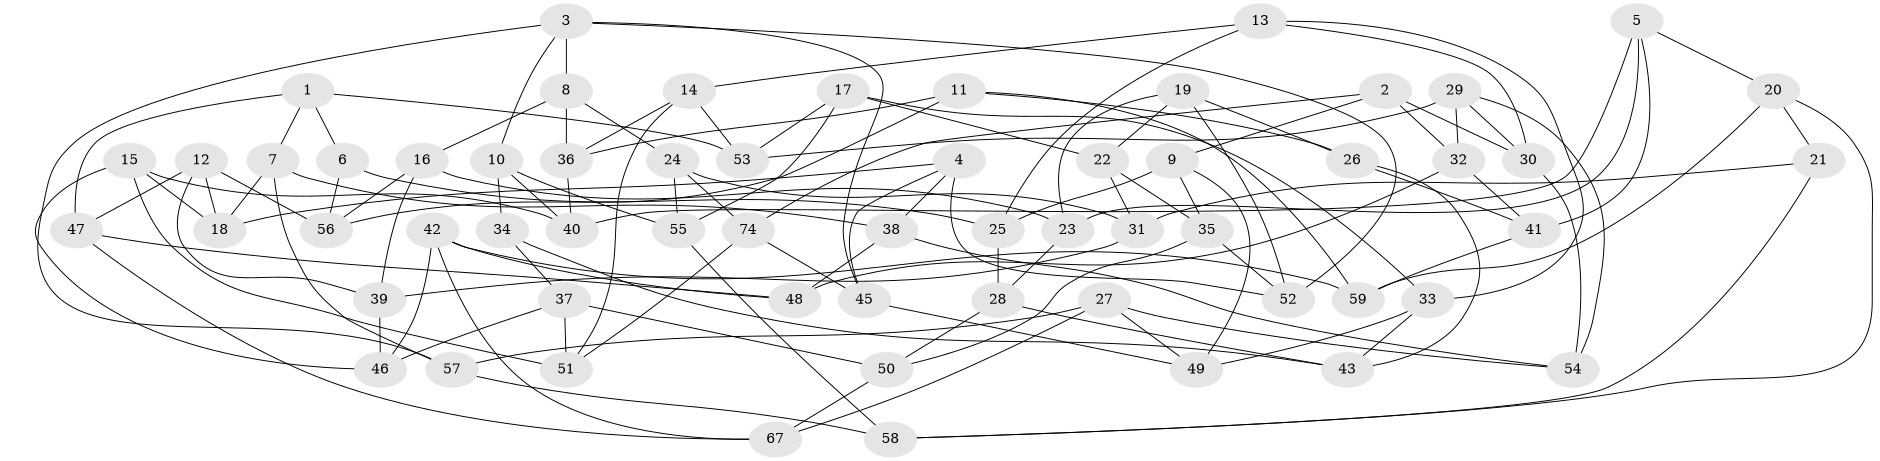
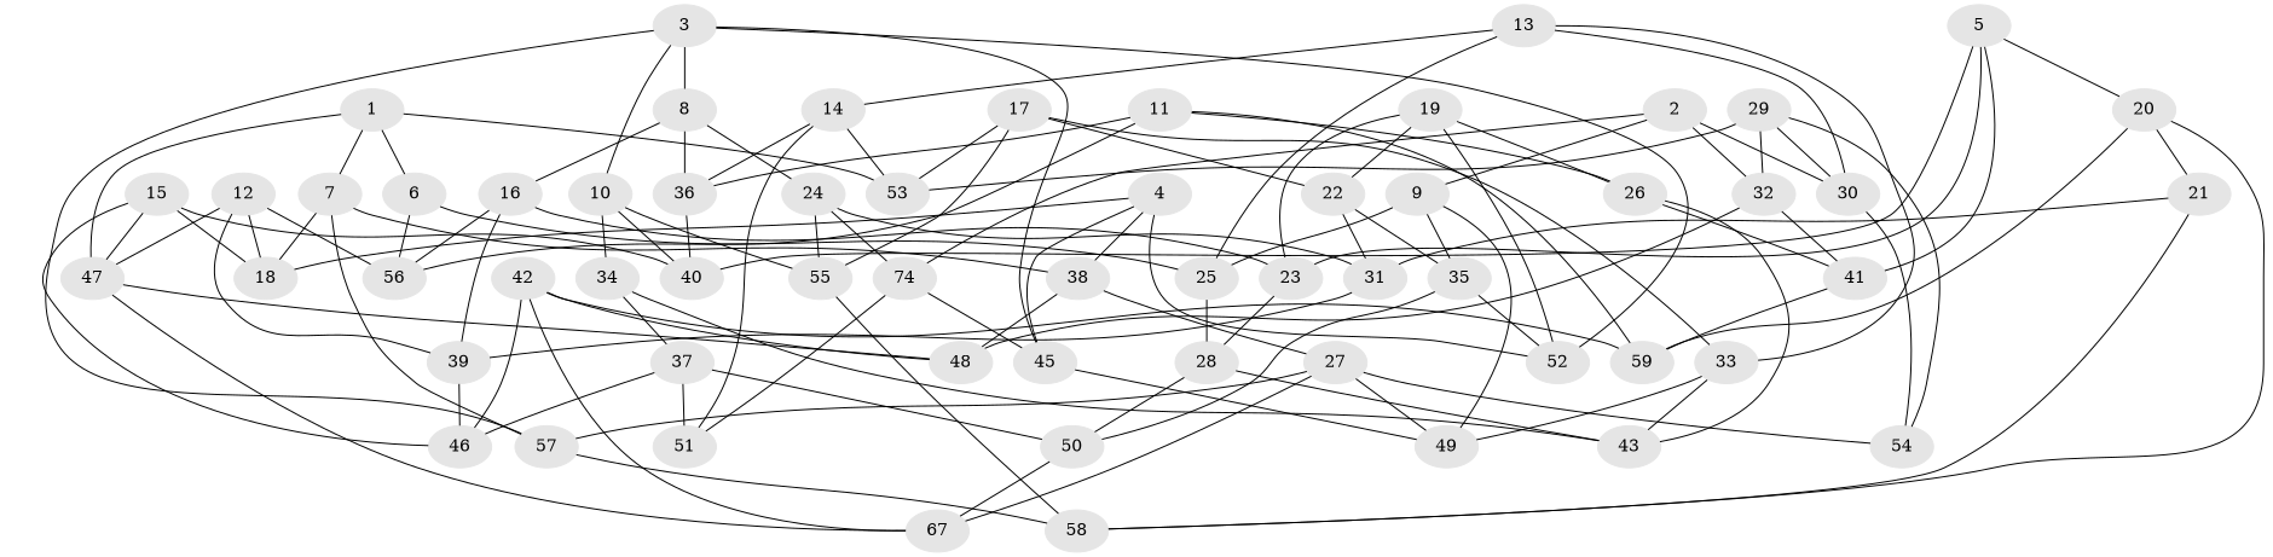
  graph {
    node [color=gray90 style=filled]
    1
    6
    7
    47
    53
    25
    56
    57
    18
    38
    n11 [label=67]
    48
    2
    9
    30
    32
    n17 [label=74]
    35
    49
    54
    41
    45
    51
    3
    10
    52
    8
    40
    34
    55
    58
    4
    5
    20
    23
    59
    21
    28
    16
    24
    36
    39
    31
    50
    43
    37
    11
    26
    12
    46
    13
    14
    33
    15
    17
    22
    19
    27
    29
    42
    1 -- 6
    1 -- 7
    1 -- 47
    1 -- 53
    6 -- 25
    6 -- 56
    7 -- 57
    7 -- 18
    7 -- 38
    47 -- n11
    47 -- 48
    25 -- 28
    57 -- 58
    38 -- 48
-   38 -- 54
+   38 -- 27
    2 -- 9
    2 -- 30
    2 -- 32
    2 -- n17
    9 -- 25
    9 -- 35
    9 -- 49
    30 -- 54
    32 -- 48
    32 -- 41
    n17 -- 45
    n17 -- 51
    35 -- 52
    35 -- 50
    41 -- 59
    45 -- 49
    3 -- 57
    3 -- 45
    3 -- 10
    3 -- 52
    3 -- 8
    10 -- 40
    10 -- 34
    10 -- 55
    8 -- 16
    8 -- 24
    8 -- 36
    34 -- 43
    34 -- 37
    55 -- 58
    4 -- 18
    4 -- 38
    4 -- 45
    4 -- 52
    5 -- 41
    5 -- 40
    5 -- 20
    5 -- 23
    20 -- 58
    20 -- 59
    20 -- 21
    23 -- 28
    21 -- 58
    21 -- 31
    28 -- 50
    28 -- 43
    16 -- 56
    16 -- 23
    16 -- 39
    24 -- n17
    24 -- 55
    24 -- 31
    36 -- 40
    39 -- 46
    31 -- 39
    50 -- n11
    37 -- 51
    37 -- 50
    37 -- 46
    11 -- 56
    11 -- 59
    11 -- 36
    11 -- 26
    26 -- 41
    26 -- 43
    12 -- 47
    12 -- 56
    12 -- 18
    12 -- 39
    13 -- 25
    13 -- 30
    13 -- 14
    13 -- 33
    14 -- 53
    14 -- 51
    14 -- 36
    33 -- 49
    33 -- 43
    15 -- 18
-   15 -- 51
+   15 -- 47
    15 -- 40
    15 -- 46
    17 -- 53
    17 -- 55
    17 -- 33
    17 -- 22
    22 -- 35
    22 -- 31
    19 -- 52
    19 -- 23
    19 -- 26
    19 -- 22
    27 -- 57
    27 -- n11
    27 -- 49
    27 -- 54
    29 -- 53
    29 -- 30
    29 -- 32
    29 -- 54
    42 -- n11
    42 -- 48
    42 -- 59
    42 -- 46
  }
